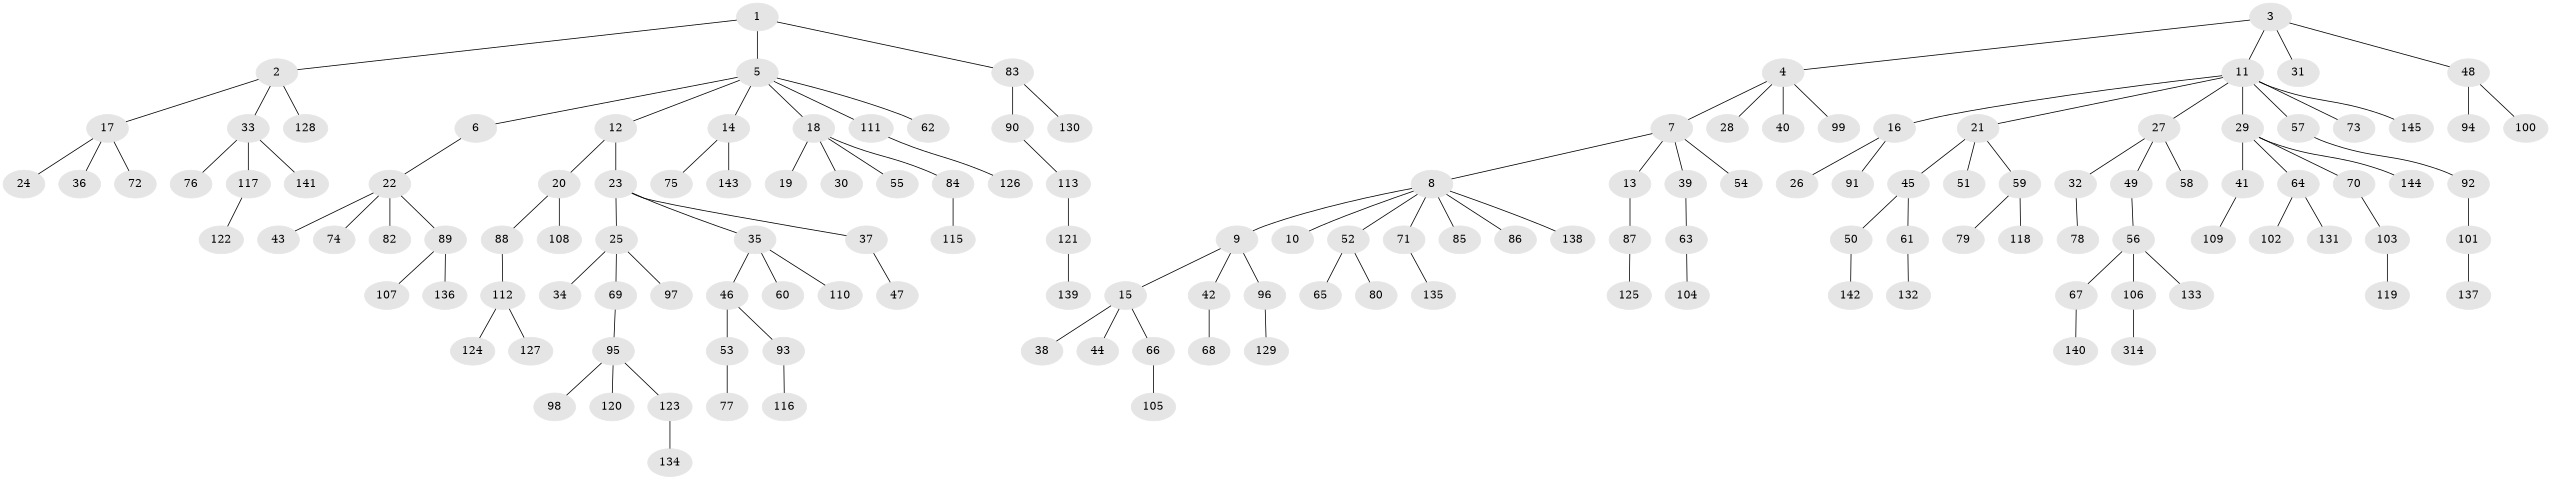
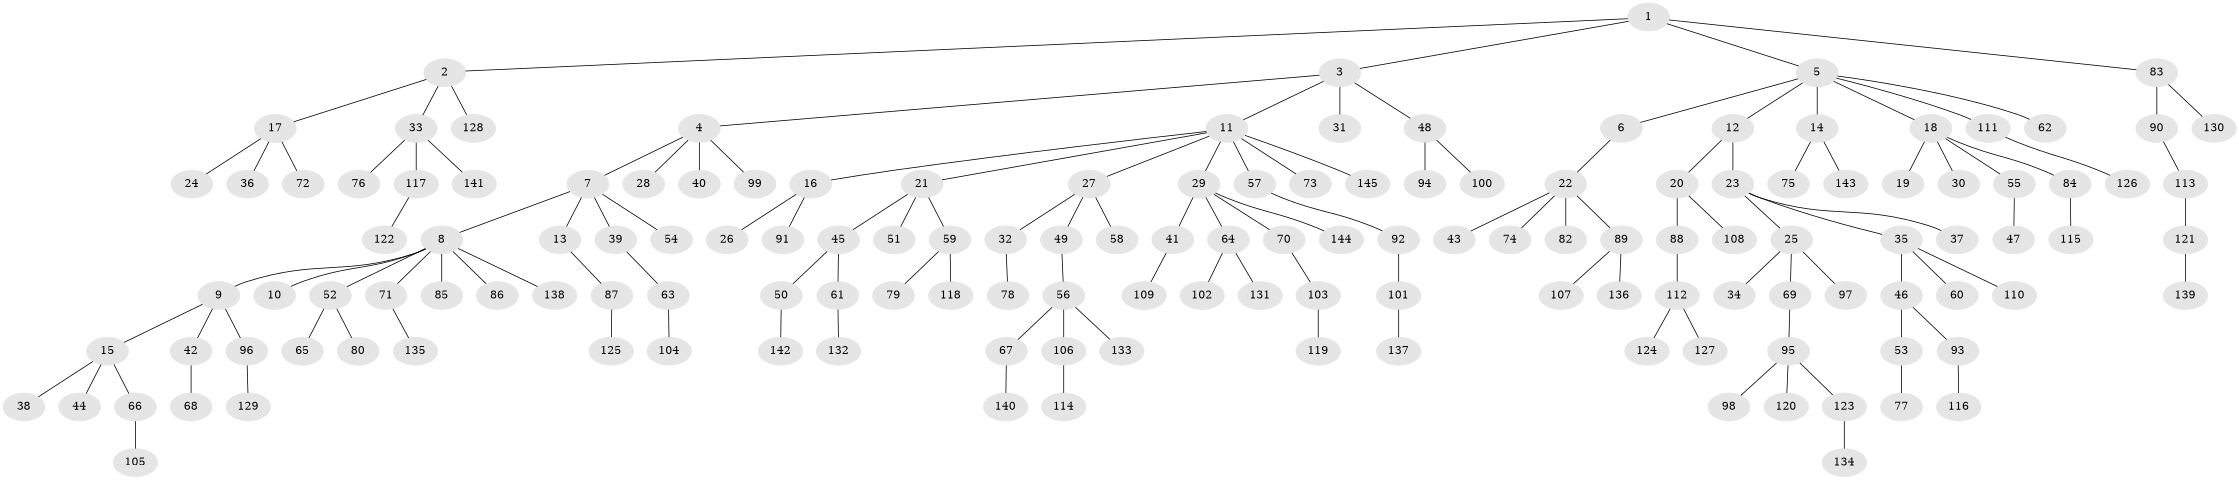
  graph {
    node [color=gray90 style=filled]
    1
    2
    3
    5
    83
    17
    33
    128
    4
    11
    31
    48
    6
    12
    14
    18
    111
    62
    90
    130
    24
    36
    72
    76
    117
    141
    7
    28
    40
    99
    16
    21
    27
    29
    57
    73
    145
    94
    100
    8
    13
    39
    54
    22
    20
    23
    75
    143
    19
    30
    55
    84
    126
    43
    74
    82
    89
    9
    10
    52
    71
    85
    86
    138
    87
    63
    15
    42
    96
    65
    80
    135
    38
    44
    66
    68
    129
    26
    91
    45
    51
    59
    32
    49
    58
    41
    64
    70
    144
    92
    88
    108
    25
    35
    37
    125
    105
    115
    112
    50
    61
    79
    118
    107
    136
    34
    69
    97
    46
    60
    110
    47
    95
    78
    56
    109
    102
    131
    103
    122
    53
    93
    104
    142
    132
    77
    116
    67
    106
    133
    140
-   114 [label=314]
+   114
    101
    98
    120
    123
    119
    113
    124
    127
    121
    137
    134
    139
    1 -- 2
+   1 -- 3
    1 -- 5
    1 -- 83
    2 -- 17
    2 -- 33
    2 -- 128
    3 -- 4
    3 -- 11
    3 -- 31
    3 -- 48
    5 -- 6
    5 -- 12
    5 -- 14
    5 -- 18
    5 -- 111
    5 -- 62
    83 -- 90
    83 -- 130
    17 -- 24
    17 -- 36
    17 -- 72
    33 -- 76
    33 -- 117
    33 -- 141
    4 -- 7
    4 -- 28
    4 -- 40
    4 -- 99
    11 -- 16
    11 -- 21
    11 -- 27
    11 -- 29
    11 -- 57
    11 -- 73
    11 -- 145
    48 -- 94
    48 -- 100
    6 -- 22
    12 -- 20
    12 -- 23
    14 -- 75
    14 -- 143
    18 -- 19
    18 -- 30
    18 -- 55
    18 -- 84
    111 -- 126
    90 -- 113
    117 -- 122
    7 -- 8
    7 -- 13
    7 -- 39
    7 -- 54
    16 -- 26
    16 -- 91
    21 -- 45
    21 -- 51
    21 -- 59
    27 -- 32
    27 -- 49
    27 -- 58
    29 -- 41
    29 -- 64
    29 -- 70
    29 -- 144
    57 -- 92
    8 -- 9
    8 -- 10
    8 -- 52
    8 -- 71
    8 -- 85
    8 -- 86
    8 -- 138
    13 -- 87
    39 -- 63
    22 -- 43
    22 -- 74
    22 -- 82
    22 -- 89
    20 -- 88
    20 -- 108
    23 -- 25
    23 -- 35
    23 -- 37
    84 -- 115
    89 -- 107
    89 -- 136
    9 -- 15
    9 -- 42
    9 -- 96
    52 -- 65
    52 -- 80
    71 -- 135
    87 -- 125
    63 -- 104
    15 -- 38
    15 -- 44
    15 -- 66
    42 -- 68
    96 -- 129
    66 -- 105
    45 -- 50
    45 -- 61
    59 -- 79
    59 -- 118
    32 -- 78
    49 -- 56
    41 -- 109
    64 -- 102
    64 -- 131
    70 -- 103
    92 -- 101
    88 -- 112
    25 -- 34
    25 -- 69
    25 -- 97
    35 -- 46
    35 -- 60
    35 -- 110
-   37 -- 47
+   55 -- 47
    112 -- 124
    112 -- 127
    50 -- 142
    61 -- 132
    69 -- 95
    46 -- 53
    46 -- 93
    95 -- 98
    95 -- 120
    95 -- 123
    56 -- 67
    56 -- 106
    56 -- 133
    103 -- 119
    53 -- 77
    93 -- 116
    67 -- 140
    106 -- 114
    101 -- 137
    123 -- 134
    113 -- 121
    121 -- 139
  }
